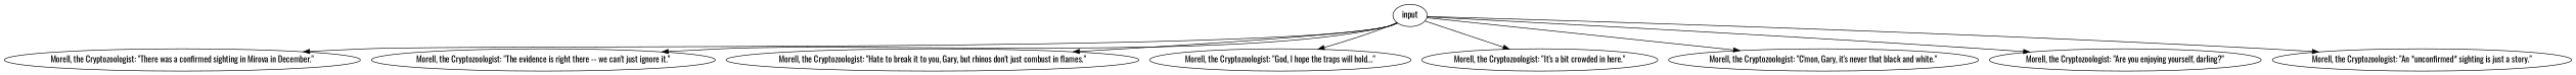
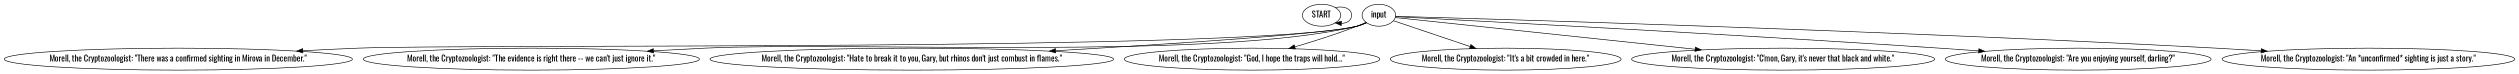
  digraph {
    fontname=Oswald
    node [fontname=Oswald]
    edge [fontname=Oswald]
+   n1 [label=START]
    n2 [label=input]
    n3 [label="Morell, the Cryptozoologist: \"There was a confirmed sighting in Mirova in December.\""]
    n4 [label="Morell, the Cryptozoologist: \"The evidence is right there -- we can't just ignore it.\""]
    n5 [label="Morell, the Cryptozoologist: \"Hate to break it to you, Gary, but rhinos don't just combust in flames.\""]
    n6 [label="Morell, the Cryptozoologist: \"God, I hope the traps will hold...\""]
    n7 [label="Morell, the Cryptozoologist: \"It's a bit crowded in here.\""]
    n8 [label="Morell, the Cryptozoologist: \"C'mon, Gary, it's never that black and white.\""]
    n9 [label="Morell, the Cryptozoologist: \"Are you enjoying yourself, darling?\""]
    n10 [label="Morell, the Cryptozoologist: \"An *unconfirmed* sighting is just a story.\""]
+   n1 -> n1
    n2 -> n3
    n2 -> n4
    n2 -> n5
    n2 -> n6
    n2 -> n7
    n2 -> n8
    n2 -> n9
    n2 -> n10
  }
